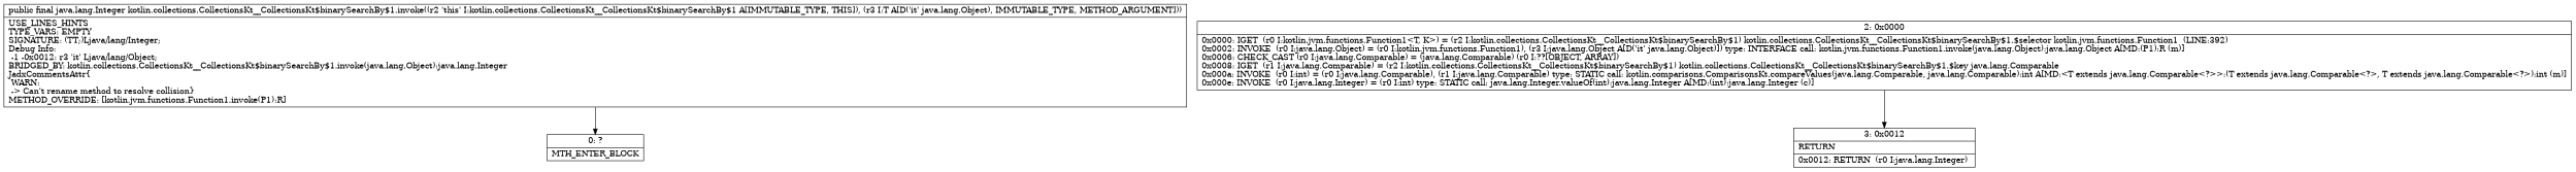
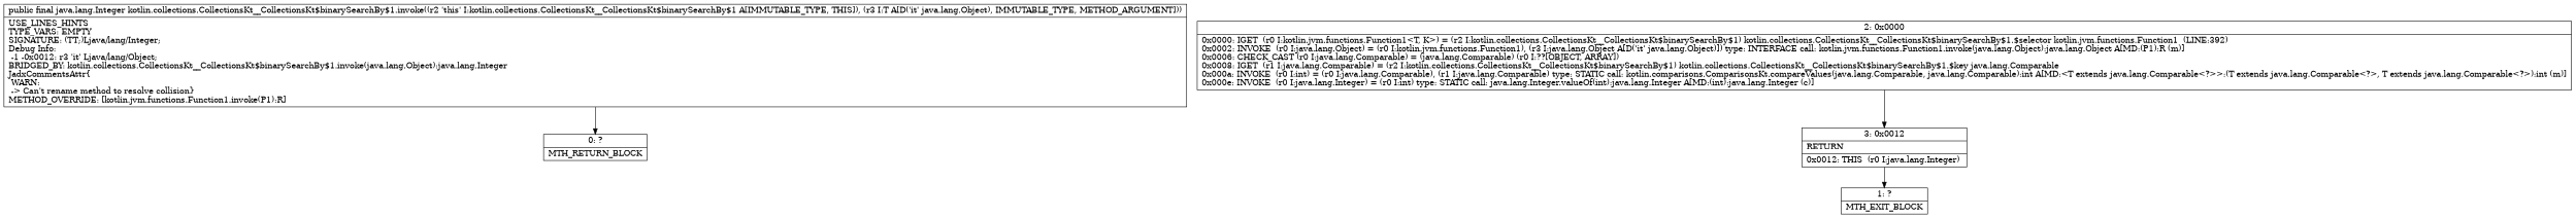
  digraph {
    node [shape=record]
-   n1 [label="{0\:\ ?|MTH_ENTER_BLOCK\l}"]
+   n1 [label="{0\:\ ?|MTH_RETURN_BLOCK\l}"]
    n2 [label="{2\:\ 0x0000|0x0000: IGET  (r0 I:kotlin.jvm.functions.Function1\<T, K\>) = (r2 I:kotlin.collections.CollectionsKt__CollectionsKt$binarySearchBy$1) kotlin.collections.CollectionsKt__CollectionsKt$binarySearchBy$1.$selector kotlin.jvm.functions.Function1  (LINE:392)\l0x0002: INVOKE  (r0 I:java.lang.Object) = (r0 I:kotlin.jvm.functions.Function1), (r3 I:java.lang.Object A[D('it' java.lang.Object)]) type: INTERFACE call: kotlin.jvm.functions.Function1.invoke(java.lang.Object):java.lang.Object A[MD:(P1):R (m)]\l0x0006: CHECK_CAST (r0 I:java.lang.Comparable) = (java.lang.Comparable) (r0 I:??[OBJECT, ARRAY]) \l0x0008: IGET  (r1 I:java.lang.Comparable) = (r2 I:kotlin.collections.CollectionsKt__CollectionsKt$binarySearchBy$1) kotlin.collections.CollectionsKt__CollectionsKt$binarySearchBy$1.$key java.lang.Comparable \l0x000a: INVOKE  (r0 I:int) = (r0 I:java.lang.Comparable), (r1 I:java.lang.Comparable) type: STATIC call: kotlin.comparisons.ComparisonsKt.compareValues(java.lang.Comparable, java.lang.Comparable):int A[MD:\<T extends java.lang.Comparable\<?\>\>:(T extends java.lang.Comparable\<?\>, T extends java.lang.Comparable\<?\>):int (m)]\l0x000e: INVOKE  (r0 I:java.lang.Integer) = (r0 I:int) type: STATIC call: java.lang.Integer.valueOf(int):java.lang.Integer A[MD:(int):java.lang.Integer (c)]\l}"]
-   n3 [label="{3\:\ 0x0012|RETURN\l|0x0012: RETURN  (r0 I:java.lang.Integer) \l}"]
+   n3 [label="{3\:\ 0x0012|RETURN\l|0x0012: THIS  (r0 I:java.lang.Integer) \l}"]
+   n4 [label="{1\:\ ?|MTH_EXIT_BLOCK\l}"]
    n5 [label="{public final java.lang.Integer kotlin.collections.CollectionsKt__CollectionsKt$binarySearchBy$1.invoke((r2 'this' I:kotlin.collections.CollectionsKt__CollectionsKt$binarySearchBy$1 A[IMMUTABLE_TYPE, THIS]), (r3 I:T A[D('it' java.lang.Object), IMMUTABLE_TYPE, METHOD_ARGUMENT]))  | USE_LINES_HINTS\lTYPE_VARS: EMPTY\lSIGNATURE: (TT;)Ljava\/lang\/Integer;\lDebug Info:\l  \-1 \-0x0012: r3 'it' Ljava\/lang\/Object;\lBRIDGED_BY: kotlin.collections.CollectionsKt__CollectionsKt$binarySearchBy$1.invoke(java.lang.Object):java.lang.Integer\lJadxCommentsAttr\{\l WARN: \l \-\> Can't rename method to resolve collision\}\lMETHOD_OVERRIDE: [kotlin.jvm.functions.Function1.invoke(P1):R]\l}"]
    n2 -> n3
+   n3 -> n4
    n5 -> n1
  }
